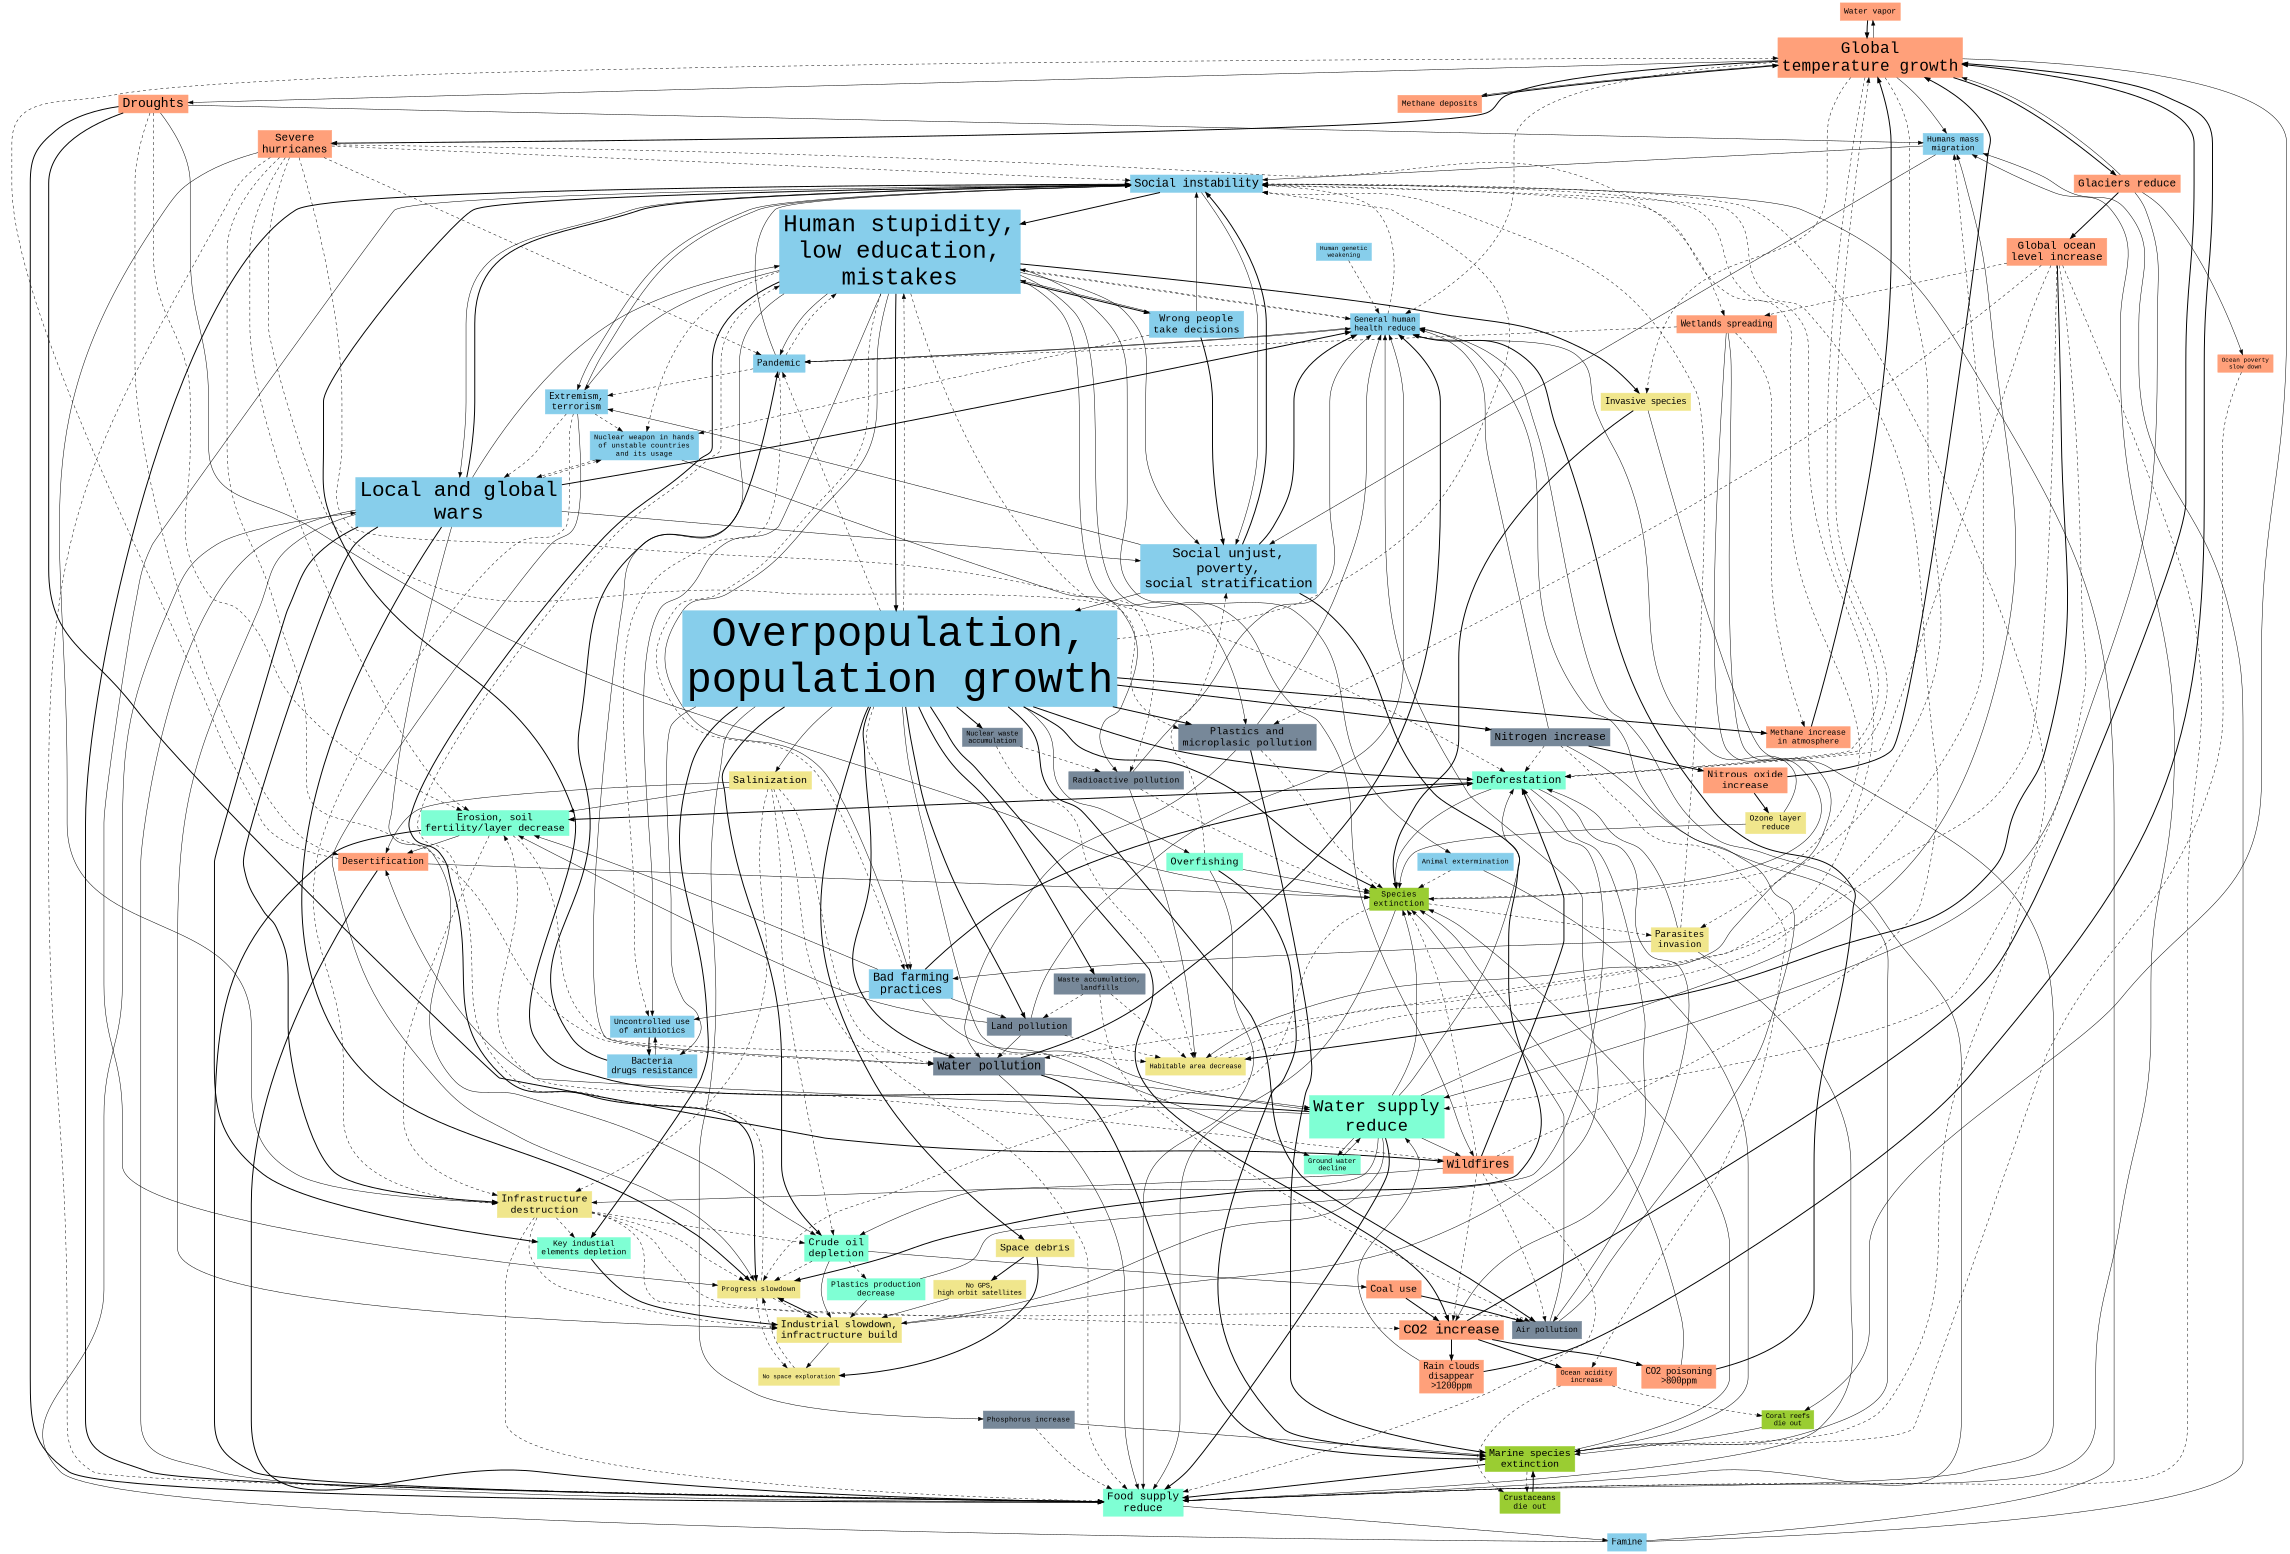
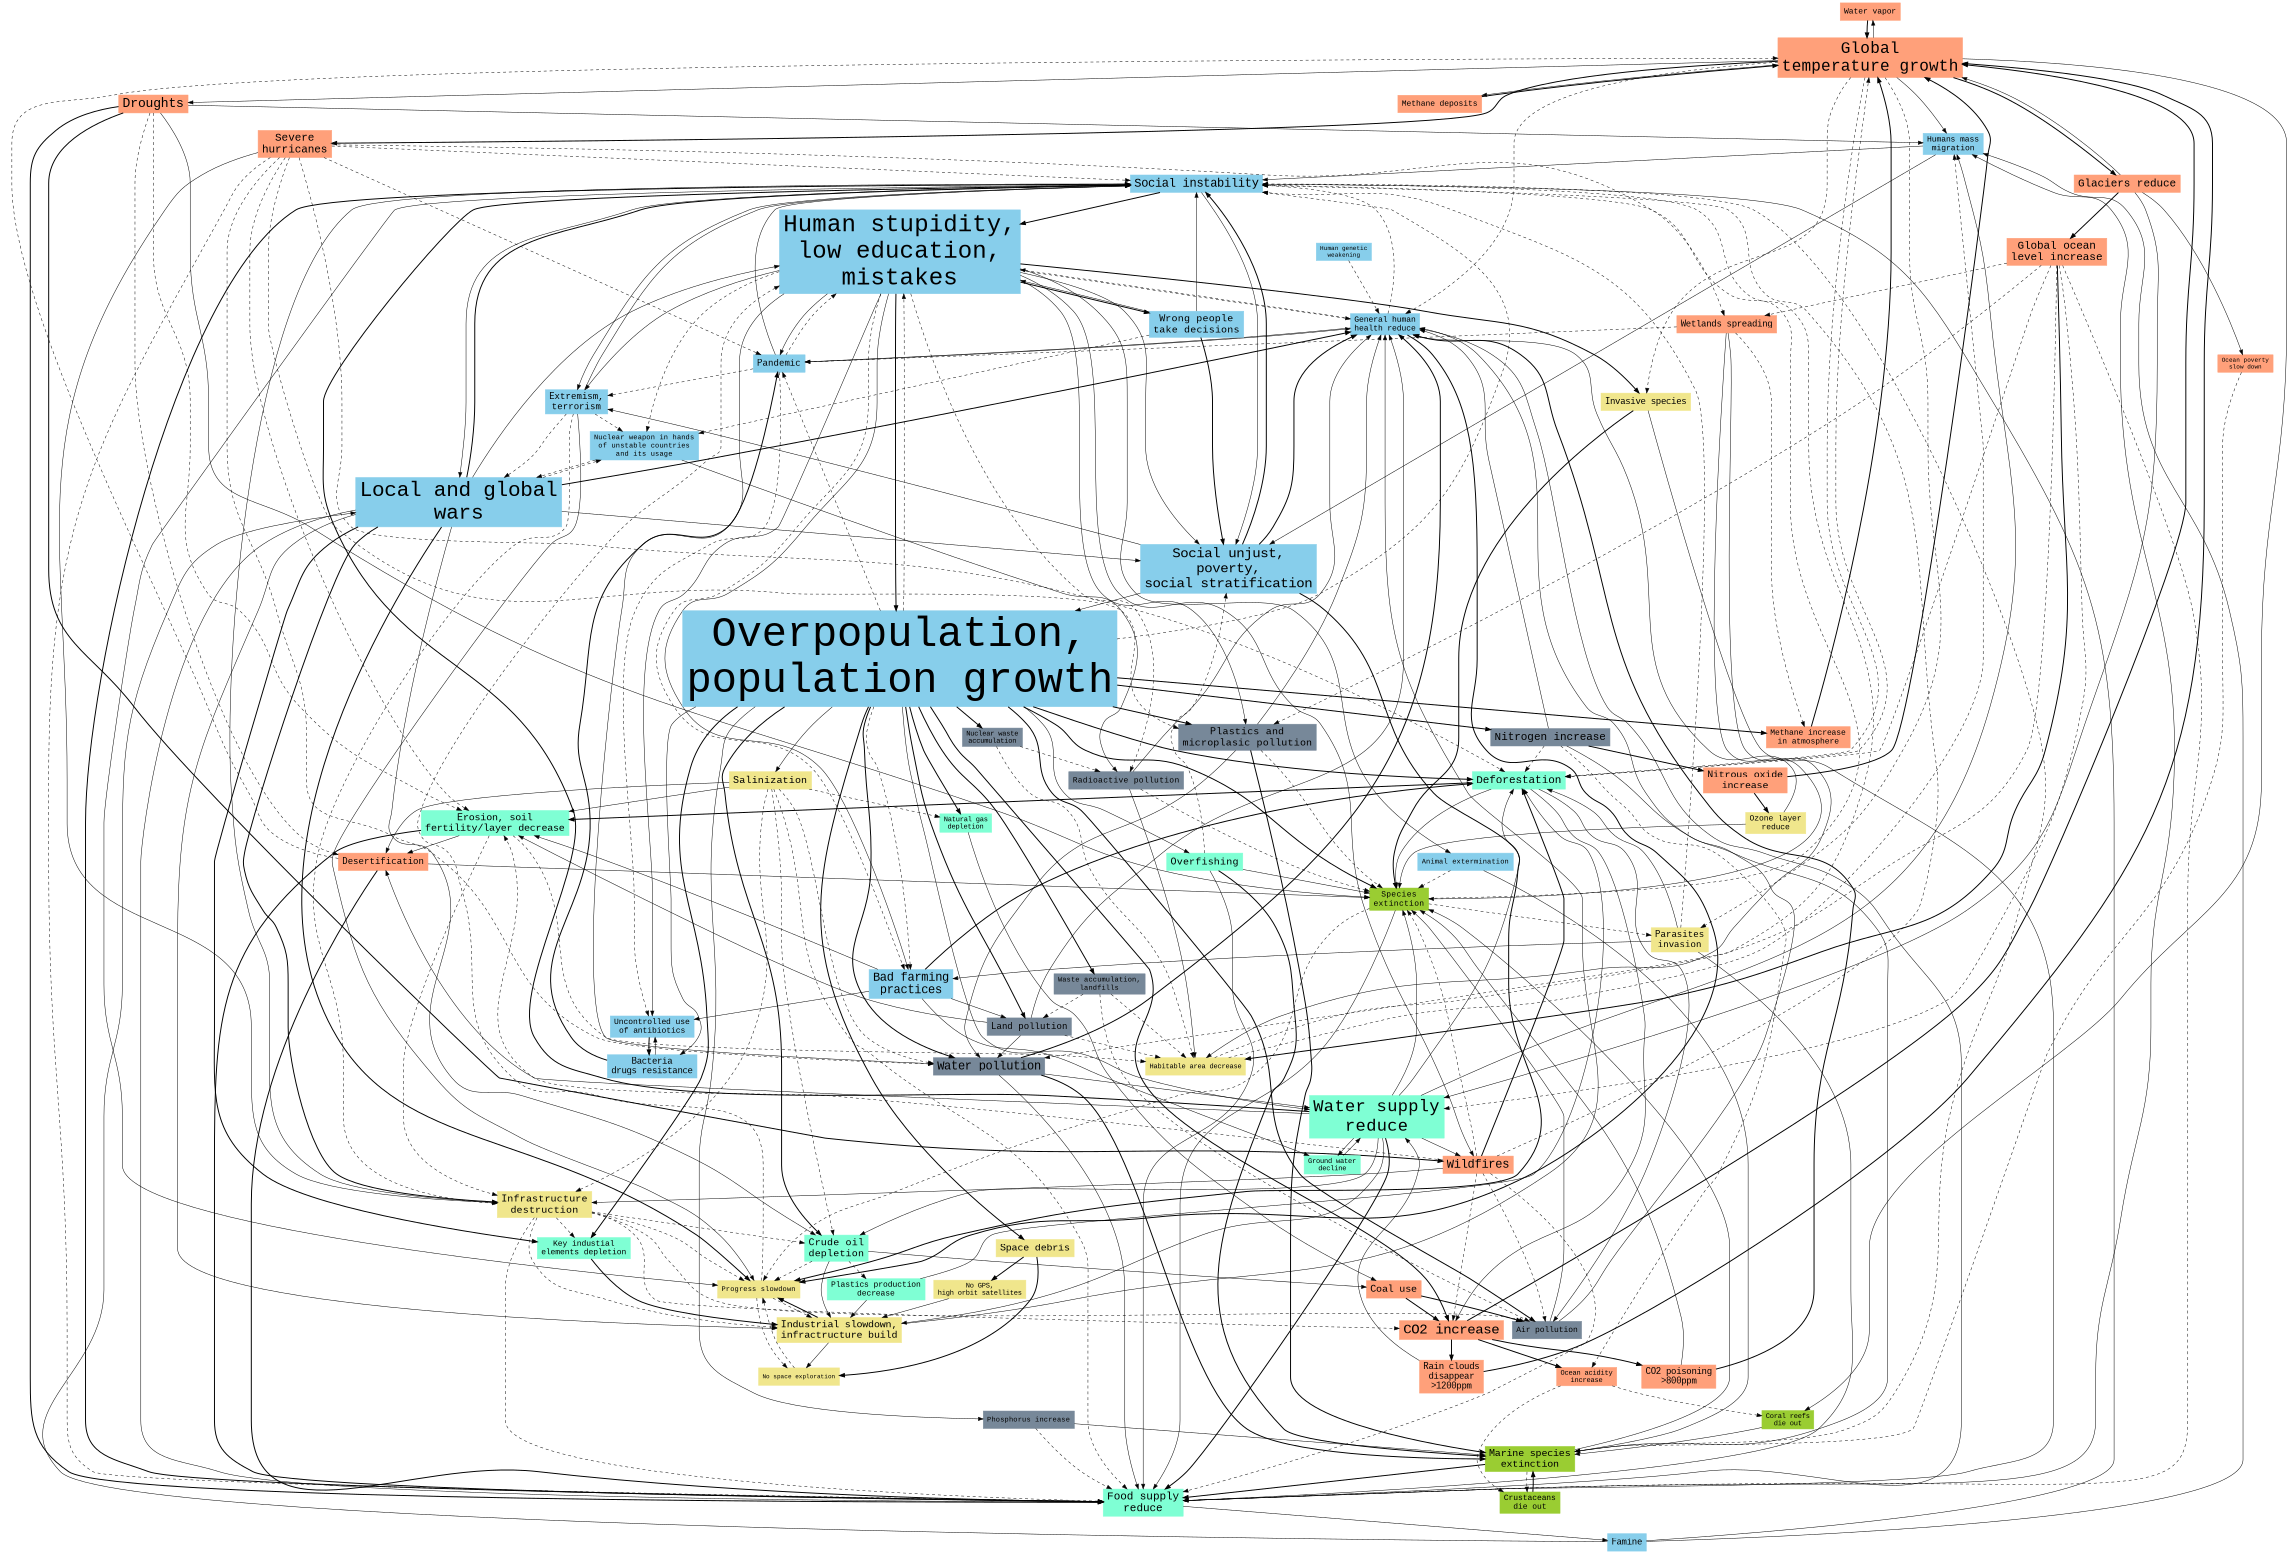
  digraph {
    fontname="Liberation Mono"
    node [color=lightsalmon fontname="Liberation Mono" fontsize=16 shape=box style=filled]
    edge [fontname="Liberation Mono" style=solid]
    n1 [label="Water vapor"]
    n2 [fontsize=34 label="Global\ntemperature growth"]
    n3 [color=skyblue label="General human\nhealth reduce"]
    n4 [color=aquamarine fontsize=23 label=Deforestation]
    n5 [label="Methane deposits"]
    n6 [fontsize=22 label="Glaciers reduce"]
    n7 [fontsize=22 label="Severe\nhurricanes"]
    n8 [fontsize=26 label=Droughts]
    n9 [color=khaki fontsize=19 label="Parasites\ninvasion"]
    n10 [color=khaki fontsize=18 label="Invasive species"]
    n11 [color=yellowgreen fontsize=14 label="Coral reefs\ndie out"]
    n12 [color=skyblue label="Humans mass\nmigration"]
    n13 [color=skyblue fontsize=24 label="Social instability"]
    n14 [color=skyblue fontsize=19 label=Pandemic]
    n15 [color=skyblue fontsize=50 label="Human stupidity,\nlow education,\nmistakes"]
    n16 [color=yellowgreen fontsize=17 label="Species\nextinction"]
    n17 [color=lightslategray label="Air pollution"]
    n18 [fontsize=28 label="CO2 increase"]
    n19 [color=aquamarine fontsize=20 label="Erosion, soil\nfertility/layer decrease"]
    n20 [color=aquamarine fontsize=36 label="Water supply\nreduce"]
    n21 [color=aquamarine fontsize=22 label="Food supply\nreduce"]
    n22 [color=aquamarine fontsize=21 label="Crude oil\ndepletion"]
    n23 [fontsize=19 label=Desertification]
    n24 [fontsize=24 label=Wildfires]
    n25 [color=khaki fontsize=20 label="Industrial slowdown,\ninfractructure build"]
    n26 [color=aquamarine fontsize=14 label="Ground water\ndecline"]
    n27 [fontsize=22 label="Global ocean\nlevel increase"]
    n28 [fontsize=13 label="Ocean poverty\nslow down"]
    n29 [color=lightslategray fontsize=24 label="Water pollution"]
    n30 [color=lightslategray fontsize=21 label="Plastics and\nmicroplasic pollution"]
    n31 [color=khaki fontsize=21 label="Infrastructure\ndestruction"]
    n32 [fontsize=18 label="Wetlands spreading"]
    n33 [color=skyblue fontsize=24 label="Bad farming\npractices"]
    n34 [color=yellowgreen fontsize=20 label="Marine species\nextinction"]
    n35 [fontsize=20 label="Nitrous oxide\nincrease"]
    n36 [color=khaki label="Ozone layer\nreduce"]
    n37 [color=khaki fontsize=15 label="Progress slowdown"]
    n38 [color=lightslategray fontsize=22 label="Nitrogen increase"]
    n39 [fontsize=14 label="Ocean acidity\nincrease"]
    n40 [color=yellowgreen label="Crustaceans\ndie out"]
    n41 [color=skyblue fontsize=43 label="Local and global\nwars"]
    n42 [color=skyblue fontsize=28 label="Social unjust,\npoverty,\nsocial stratification"]
    n43 [color=skyblue fontsize=19 label="Extremism,\nterrorism"]
    n44 [color=skyblue label="Uncontrolled use\nof antibiotics"]
    n45 [color=skyblue fontsize=86 label="Overpopulation,\npopulation growth"]
    n46 [color=lightslategray fontsize=17 label="Radioactive pollution"]
    n47 [color=skyblue fontsize=15 label="Nuclear weapon in hands\nof unstable countries\nand its usage"]
    n48 [color=skyblue fontsize=21 label="Wrong people\ntake decisions"]
    n49 [color=skyblue fontsize=15 label="Animal extermination"]
    n50 [color=skyblue fontsize=18 label=Famine]
    n51 [fontsize=18 label="CO2 poisoning\n>800ppm"]
    n52 [fontsize=18 label="Rain clouds\ndisappear\n>1200ppm"]
    n53 [color=khaki fontsize=14 label="Habitable area decrease"]
    n54 [color=lightslategray fontsize=15 label="Phosphorus increase"]
    n55 [color=aquamarine fontsize=21 label=Overfishing]
    n56 [color=aquamarine label="Key industial\nelements depletion"]
+   n57 [color=aquamarine fontsize=14 label="Natural gas\ndepletion"]
    n58 [color=khaki fontsize=21 label=Salinization]
    n59 [color=khaki fontsize=20 label="Space debris"]
    n60 [color=skyblue fontsize=18 label="Bacteria\ndrugs resistance"]
    n61 [color=lightslategray fontsize=14 label="Nuclear waste\naccumulation"]
    n62 [label="Methane increase\nin atmosphere"]
    n63 [color=lightslategray fontsize=19 label="Land pollution"]
    n64 [color=lightslategray fontsize=15 label="Waste accumulation,\nlandfills"]
    n65 [color=aquamarine label="Plastics production\ndecrease"]
    n66 [fontsize=20 label="Coal use"]
    n67 [color=khaki fontsize=13 label="No space exploration"]
    n68 [color=khaki fontsize=14 label="No GPS,\nhigh orbit satellites"]
    n69 [color=skyblue fontsize=13 label="Human genetic\nweakening"]
    n1 -> n2 [style=bold]
    n2 -> n1
    n2 -> n3 [style=dashed]
    n2 -> n4 [style=dashed]
    n2 -> n5
    n2 -> n6 [style=bold]
    n2 -> n7 [style=bold]
    n2 -> n8
    n2 -> n9 [style=dashed]
    n2 -> n10 [style=dashed]
    n2 -> n11
    n2 -> n12
    n3 -> n13 [style=dashed]
    n3 -> n14
    n3 -> n15 [style=dashed]
    n4 -> n2 [style=dashed]
    n4 -> n16
    n4 -> n17
    n4 -> n18
    n4 -> n19 [style=bold]
    n5 -> n2 [style=bold]
    n6 -> n2
    n6 -> n20
    n6 -> n27 [style=bold]
    n6 -> n28
    n7 -> n4 [style=dashed]
    n7 -> n13 [style=dashed]
    n7 -> n14 [style=dashed]
    n7 -> n19 [style=dashed]
    n7 -> n21 [style=dashed]
    n7 -> n29 [style=dashed]
    n7 -> n30 [style=dashed]
    n7 -> n31
    n7 -> n32 [style=dashed]
    n8 -> n12
    n8 -> n16
    n8 -> n19 [style=dashed]
    n8 -> n21 [style=bold]
    n8 -> n23 [style=dashed]
    n8 -> n24 [style=bold]
    n9 -> n4
    n9 -> n13 [style=dashed]
    n9 -> n21
    n9 -> n33
    n10 -> n16 [style=bold]
    n10 -> n21
    n11 -> n34
    n12 -> n13
    n12 -> n42
    n13 -> n15 [style=bold]
    n13 -> n37
    n13 -> n41
    n13 -> n42
    n13 -> n43
    n14 -> n3
    n14 -> n13
    n14 -> n15 [style=dashed]
    n14 -> n43 [style=dashed]
    n14 -> n44 [style=dashed]
    n15 -> n3 [style=dashed]
    n15 -> n10 [style=bold]
    n15 -> n14
    n15 -> n24
    n15 -> n29
    n15 -> n30
    n15 -> n33 [style=dashed]
    n15 -> n33
-   n15 -> n37 [style=bold]
+   n3 -> n37 [style=bold]
    n15 -> n42
    n15 -> n43
    n15 -> n44
    n15 -> n45 [style=bold]
    n15 -> n46 [style=dashed]
    n15 -> n47 [style=dashed]
    n15 -> n48 [style=bold]
    n15 -> n49
    n16 -> n9 [style=dashed]
    n16 -> n13 [style=dashed]
    n16 -> n21
    n16 -> n37 [style=dashed]
    n17 -> n3
    n17 -> n16
    n18 -> n2 [style=bold]
    n18 -> n39 [style=bold]
    n18 -> n51 [style=bold]
    n18 -> n52 [style=bold]
    n19 -> n21 [style=bold]
    n19 -> n23
    n19 -> n31 [style=dashed]
    n19 -> n53 [style=dashed]
    n20 -> n4
    n20 -> n12
    n20 -> n13 [style=bold]
    n20 -> n16
    n20 -> n21 [style=bold]
    n20 -> n22
    n20 -> n23
    n20 -> n24
    n20 -> n25
    n20 -> n26
    n21 -> n3
    n21 -> n12
    n21 -> n13 [style=bold]
    n21 -> n50
    n22 -> n25
    n22 -> n37 [style=dashed]
    n22 -> n65 [style=dashed]
    n22 -> n66
    n23 -> n2 [style=dashed]
    n23 -> n16
    n23 -> n21 [style=bold]
    n24 -> n4 [style=bold]
    n24 -> n13 [style=dashed]
    n24 -> n16 [style=dashed]
    n24 -> n17 [style=dashed]
    n24 -> n18 [style=dashed]
    n24 -> n19 [style=dashed]
    n24 -> n21 [style=dashed]
    n24 -> n31
    n25 -> n3
    n25 -> n37 [style=bold]
    n25 -> n67
    n26 -> n20
    n27 -> n4 [style=dashed]
    n27 -> n20 [style=dashed]
    n27 -> n21 [style=dashed]
    n27 -> n29 [style=dashed]
    n27 -> n30 [style=dashed]
    n27 -> n32 [style=dashed]
    n27 -> n53 [style=bold]
    n28 -> n34 [style=dashed]
    n29 -> n3 [style=bold]
    n29 -> n20
    n29 -> n21
    n29 -> n34 [style=bold]
    n30 -> n3
    n30 -> n16 [style=dashed]
    n30 -> n29
    n30 -> n34 [style=bold]
+   n31 -> n13
    n31 -> n17 [style=dashed]
    n31 -> n18 [style=dashed]
    n31 -> n21 [style=dashed]
    n31 -> n22 [style=dashed]
    n31 -> n25 [style=dashed]
    n31 -> n37 [style=dashed]
    n31 -> n56 [style=dashed]
    n32 -> n14 [style=dashed]
    n32 -> n16
    n32 -> n53
    n32 -> n62 [style=dashed]
    n33 -> n4 [style=bold]
    n33 -> n19
    n33 -> n26
    n33 -> n44
    n33 -> n63
    n34 -> n13 [style=dashed]
    n34 -> n16
    n34 -> n21 [style=bold]
    n34 -> n40 [style=dashed]
    n35 -> n2 [style=bold]
    n35 -> n36 [style=bold]
    n36 -> n3
    n36 -> n16
    n37 -> n15 [style=dashed]
    n37 -> n25 [style=dashed]
    n37 -> n67 [style=dashed]
    n38 -> n3
    n38 -> n4 [style=dashed]
    n38 -> n34
    n38 -> n35 [style=bold]
    n38 -> n39 [style=dashed]
    n39 -> n11 [style=dashed]
    n39 -> n40 [style=dashed]
    n40 -> n34 [style=bold]
    n41 -> n3 [style=bold]
    n41 -> n13 [style=bold]
    n41 -> n15
    n41 -> n21
    n41 -> n22
    n41 -> n25
    n41 -> n31 [style=bold]
    n41 -> n37 [style=bold]
    n41 -> n42
    n41 -> n47 [style=dashed]
    n41 -> n56 [style=bold]
    n42 -> n3 [style=bold]
    n42 -> n13 [style=bold]
    n42 -> n37 [style=bold]
    n42 -> n43
    n42 -> n45
    n43 -> n13
    n43 -> n31 [style=dashed]
    n43 -> n37
    n43 -> n41 [style=dashed]
    n43 -> n47 [style=dashed]
    n44 -> n60 [style=bold]
    n45 -> n4 [style=bold]
    n45 -> n13 [style=dashed]
    n45 -> n14 [style=dashed]
    n45 -> n15 [style=dashed]
    n45 -> n16 [style=bold]
    n45 -> n17 [style=bold]
    n45 -> n18 [style=bold]
    n45 -> n20
    n45 -> n22 [style=bold]
    n45 -> n29 [style=bold]
    n45 -> n30 [style=bold]
    n45 -> n33 [style=dashed]
    n45 -> n38 [style=bold]
    n45 -> n54
    n45 -> n55
    n45 -> n56 [style=bold]
+   n45 -> n57 [style=bold]
    n45 -> n58
    n45 -> n59 [style=bold]
    n45 -> n60
    n45 -> n61 [style=bold]
    n45 -> n62 [style=bold]
    n45 -> n63 [style=bold]
    n45 -> n64 [style=bold]
    n46 -> n3
    n46 -> n16 [style=dashed]
    n46 -> n53
    n47 -> n41 [style=dashed]
    n47 -> n46
    n48 -> n13
    n48 -> n15
    n48 -> n42 [style=bold]
    n48 -> n47 [style=dashed]
    n49 -> n16 [style=dashed]
    n49 -> n34
    n50 -> n12
    n50 -> n13
    n50 -> n41
    n51 -> n3 [style=bold]
    n51 -> n16
    n52 -> n2 [style=bold]
    n52 -> n20
    n53 -> n12 [style=dashed]
    n53 -> n13 [style=dashed]
    n54 -> n21 [style=dashed]
    n54 -> n34
    n55 -> n16
    n55 -> n21
    n55 -> n34 [style=bold]
    n55 -> n42 [style=dashed]
    n56 -> n25 [style=bold]
+   n57 -> n66
    n58 -> n19
    n58 -> n21 [style=dashed]
    n58 -> n22 [style=dashed]
    n58 -> n23
    n58 -> n29 [style=dashed]
    n58 -> n31 [style=dashed]
+   n58 -> n57 [style=dashed]
    n59 -> n67 [style=bold]
    n59 -> n68 [style=bold]
    n60 -> n14 [style=bold]
    n60 -> n44
    n61 -> n46 [style=dashed]
    n61 -> n53 [style=dashed]
    n62 -> n2 [style=bold]
    n63 -> n3
    n63 -> n19
    n63 -> n29
    n63 -> n53 [style=dashed]
    n64 -> n17 [style=dashed]
    n64 -> n53 [style=dashed]
    n64 -> n63 [style=dashed]
    n65 -> n4
    n65 -> n25
    n66 -> n17 [style=bold]
    n66 -> n18 [style=bold]
    n67 -> n37 [style=dashed]
    n68 -> n25
    n69 -> n3 [style=dashed]
  }
